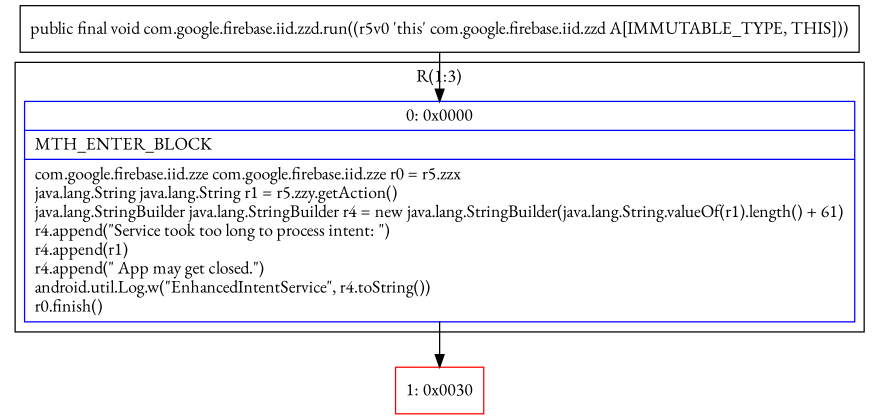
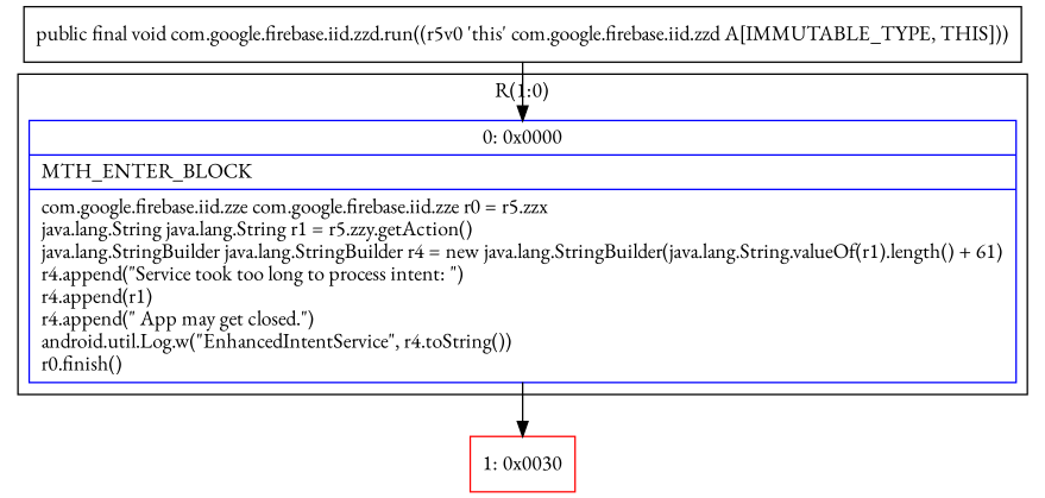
  digraph {
    fontname="EB Garamond"
    node [shape=record fontname="EB Garamond"]
    edge [fontname="EB Garamond"]
    n1 [color=blue label="{0\:\ 0x0000|MTH_ENTER_BLOCK\l|com.google.firebase.iid.zze com.google.firebase.iid.zze r0 = r5.zzx\ljava.lang.String java.lang.String r1 = r5.zzy.getAction()\ljava.lang.StringBuilder java.lang.StringBuilder r4 = new java.lang.StringBuilder(java.lang.String.valueOf(r1).length() + 61)\lr4.append(\"Service took too long to process intent: \")\lr4.append(r1)\lr4.append(\" App may get closed.\")\landroid.util.Log.w(\"EnhancedIntentService\", r4.toString())\lr0.finish()\l}"]
    n2 [color=red label="{1\:\ 0x0030}"]
    n3 [label="{public final void com.google.firebase.iid.zzd.run((r5v0 'this' com.google.firebase.iid.zzd A[IMMUTABLE_TYPE, THIS])) }"]
    subgraph cluster_1 {
-     label="R(1:3)"
+     label="R(1:0)"
      n1
    }
    n1 -> n2
    n3 -> n1
  }
